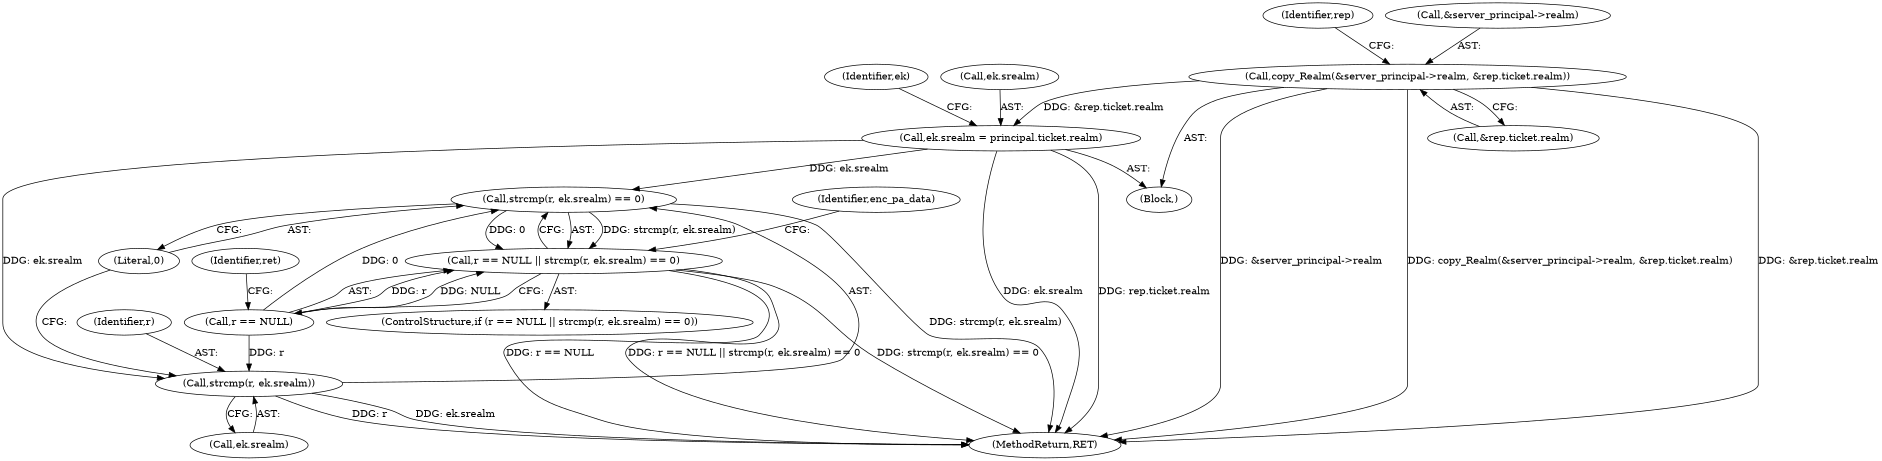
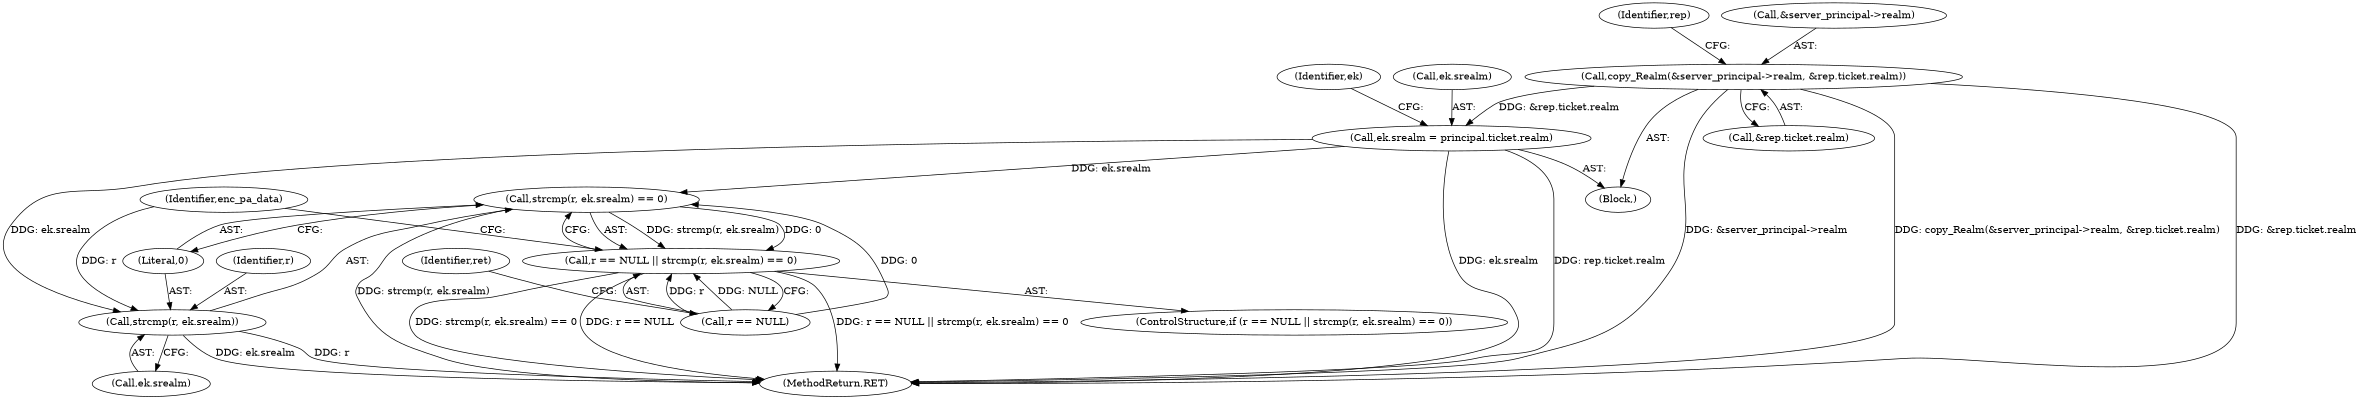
  digraph {
    n1 [label="(Call,copy_Realm(&server_principal->realm, &rep.ticket.realm))"]
    n2 [label="(Call,ek.srealm = principal.ticket.realm)"]
    n3 [label="(MethodReturn,RET)"]
    n4 [label="(Block,)"]
    n5 [label="(Call,&rep.ticket.realm)"]
    n6 [label="(Call,strcmp(r, ek.srealm) == 0)"]
    n7 [label="(Call,strcmp(r, ek.srealm))"]
    n8 [label="(Call,r == NULL || strcmp(r, ek.srealm) == 0)"]
    n9 [label="(Literal,0)"]
    n10 [label="(Call,ek.srealm)"]
    n11 [label="(Call,r == NULL)"]
    n12 [label="(ControlStructure,if (r == NULL || strcmp(r, ek.srealm) == 0))"]
    n13 [label="(Identifier,rep)"]
    n14 [label="(Identifier,ret)"]
    n15 [label="(Call,&server_principal->realm)"]
    n16 [label="(Identifier,ek)"]
    n17 [label="(Identifier,enc_pa_data)"]
    n18 [label="(Identifier,r)"]
    n19 [label="(Call,ek.srealm)"]
    n1 -> n2 [label="DDG: &rep.ticket.realm"]
    n1 -> n3 [label="DDG: &rep.ticket.realm"]
    n1 -> n3 [label="DDG: &server_principal->realm"]
    n1 -> n3 [label="DDG: copy_Realm(&server_principal->realm, &rep.ticket.realm)"]
    n1 -> n4 [label="AST: "]
    n1 -> n5 [label="CFG: "]
    n2 -> n3 [label="DDG: ek.srealm"]
    n2 -> n3 [label="DDG: rep.ticket.realm"]
    n2 -> n4 [label="AST: "]
    n2 -> n6 [label="DDG: ek.srealm"]
    n2 -> n7 [label="DDG: ek.srealm"]
    n5 -> n1 [label="AST: "]
    n6 -> n3 [label="DDG: strcmp(r, ek.srealm)"]
    n6 -> n8 [label="AST: "]
    n6 -> n8 [label="DDG: strcmp(r, ek.srealm)"]
    n6 -> n8 [label="DDG: 0"]
    n6 -> n9 [label="CFG: "]
    n7 -> n3 [label="DDG: r"]
    n7 -> n3 [label="DDG: ek.srealm"]
    n7 -> n6 [label="AST: "]
    n7 -> n10 [label="CFG: "]
    n8 -> n3 [label="DDG: r == NULL"]
    n8 -> n3 [label="DDG: r == NULL || strcmp(r, ek.srealm) == 0"]
    n8 -> n3 [label="DDG: strcmp(r, ek.srealm) == 0"]
    n8 -> n6 [label="CFG: "]
    n8 -> n11 [label="CFG: "]
    n8 -> n12 [label="AST: "]
    n9 -> n6 [label="AST: "]
-   n9 -> n7 [label="CFG: "]
+   n9 -> n7 [label="AST: "]
    n10 -> n7 [label="AST: "]
    n11 -> n6 [label="DDG: 0"]
-   n11 -> n7 [label="DDG: r"]
+   n17 -> n7 [label="DDG: r"]
    n11 -> n8 [label="AST: "]
    n11 -> n8 [label="DDG: r"]
    n11 -> n8 [label="DDG: NULL"]
    n13 -> n1 [label="CFG: "]
    n14 -> n11 [label="CFG: "]
    n15 -> n1 [label="AST: "]
    n16 -> n2 [label="CFG: "]
    n17 -> n8 [label="CFG: "]
    n18 -> n7 [label="AST: "]
    n19 -> n2 [label="AST: "]
  }
